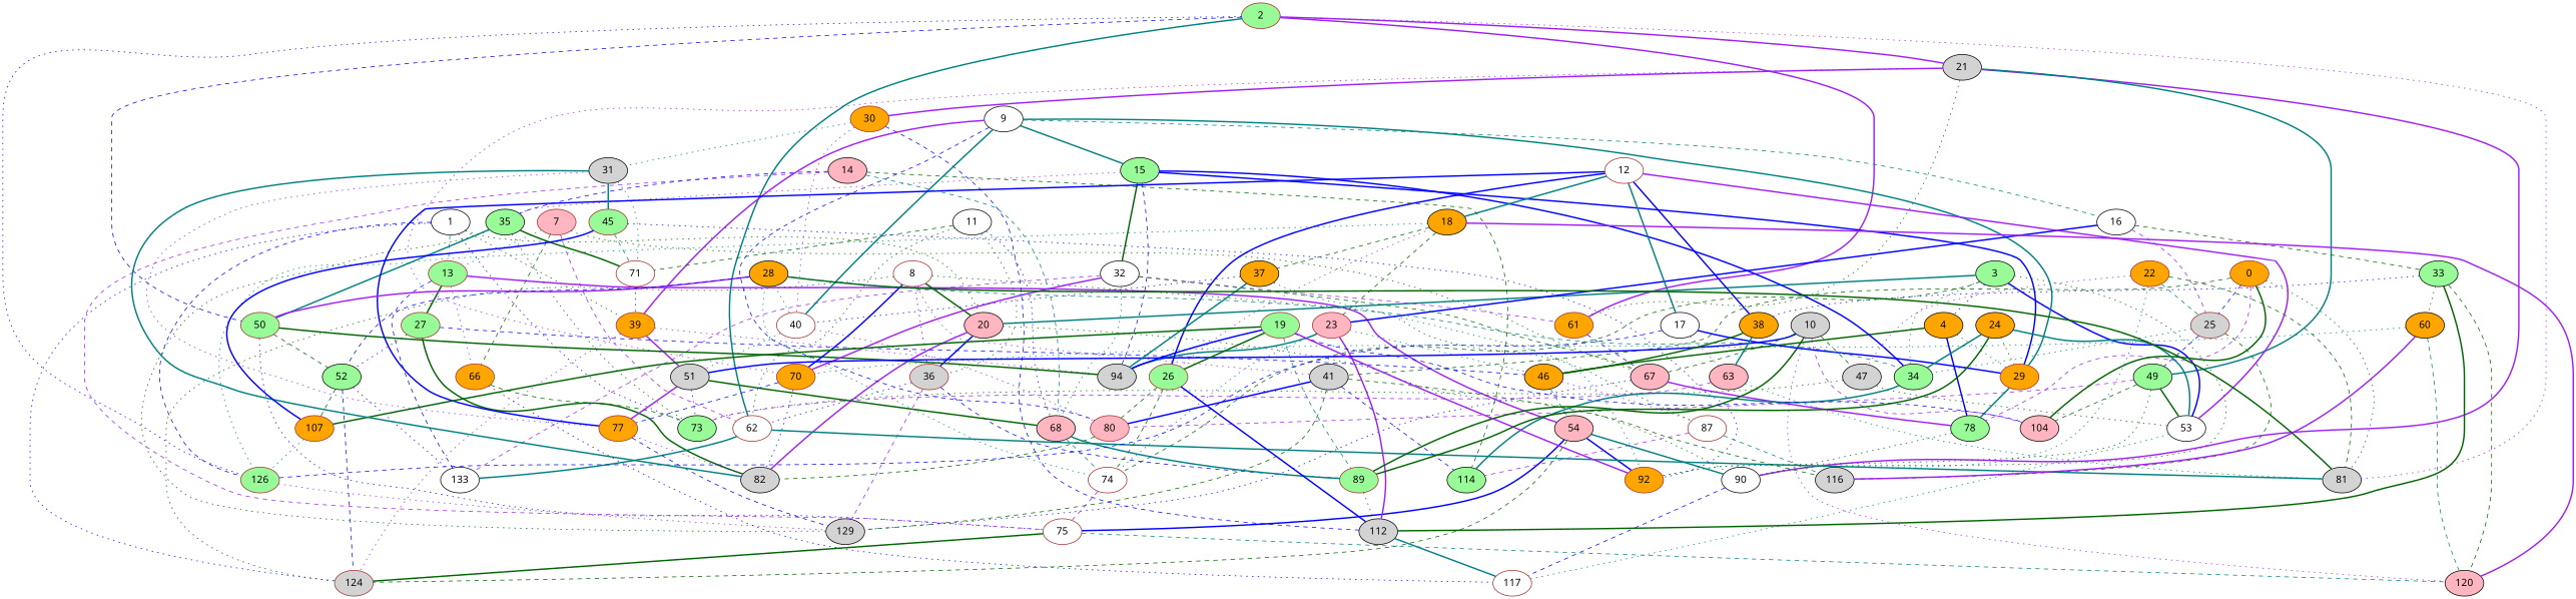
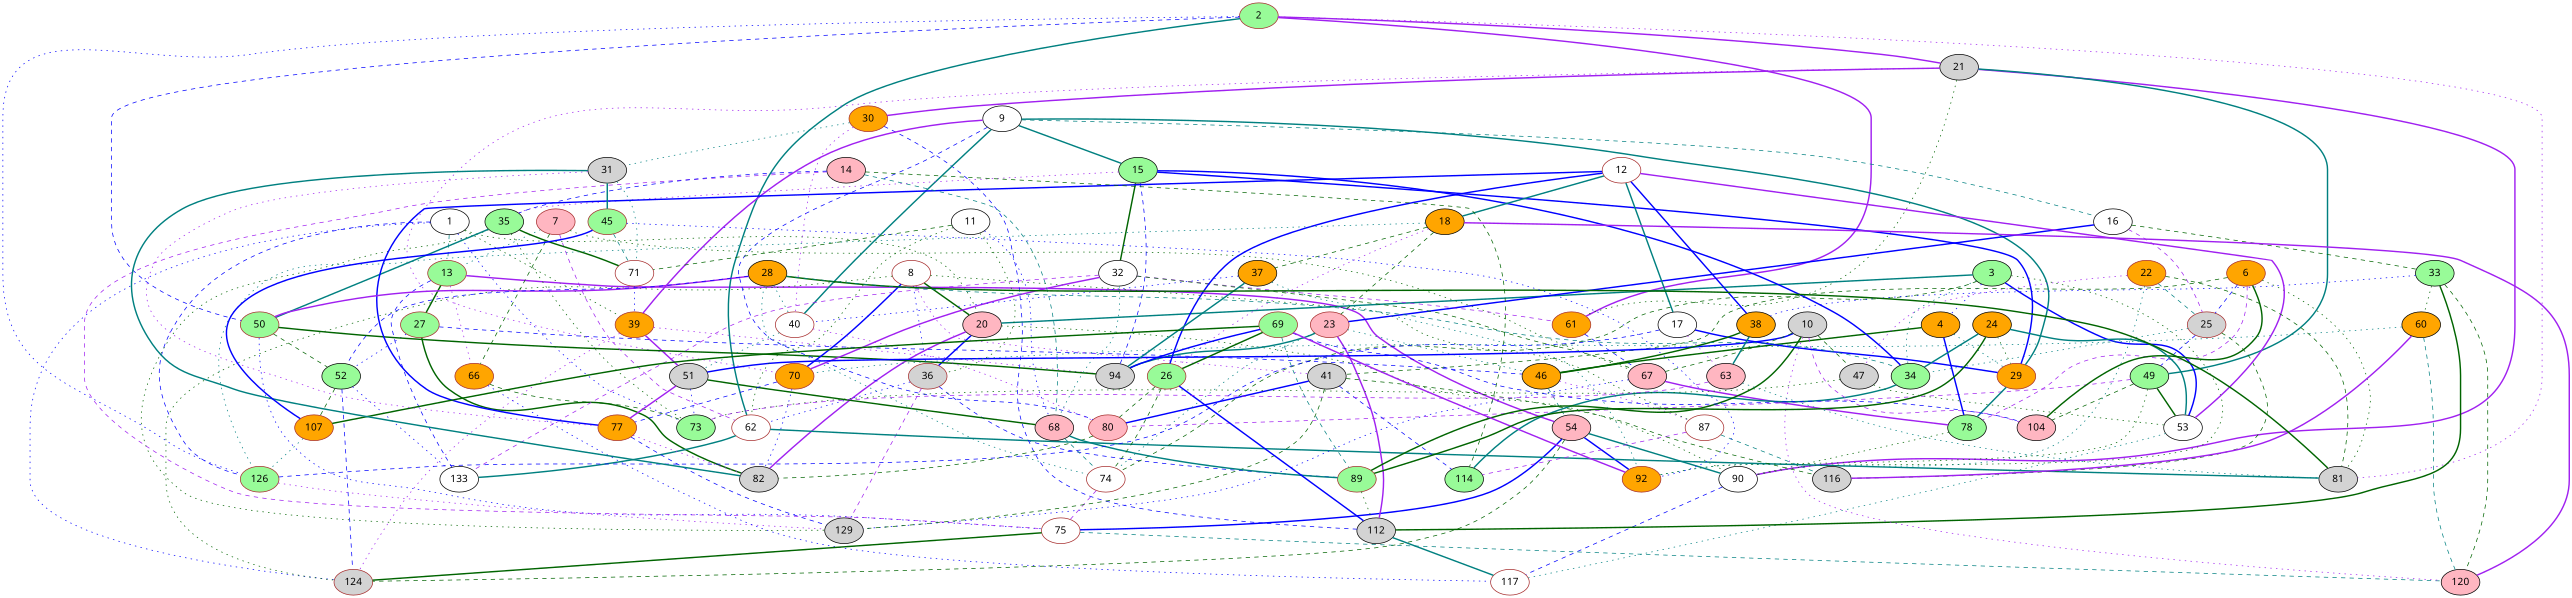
  graph {
    fontname="Noto Sans"
    node [color=black fillcolor=palegreen fontname="Noto Sans" style=filled]
    edge [color=darkgreen fontname="Noto Sans" style=bold]
    1 [fillcolor=white super="+111"]
    13 [color=brown super="+125"]
    20 [fillcolor=lightpink super="+93"]
    39 [color=brown fillcolor=orange super="+97"]
    73 [super="+96"]
    124 [color=brown fillcolor=lightgrey super="+138"]
    126 [color=brown super="+128"]
    66 [color=brown fillcolor=orange]
    27 [color=brown]
    54 [fillcolor=lightpink super="+108"]
    133 [fillcolor=white]
    90 [fillcolor=white super="+102"]
    36 [color=brown fillcolor=lightgrey super="+57"]
    82 [fillcolor=lightgrey super="+121"]
    51 [fillcolor=lightgrey super="+110"]
    94 [fillcolor=lightgrey super="+103"]
    129 [fillcolor=lightgrey super="+137"]
    2 [color=brown super="+42"]
    21 [fillcolor=lightgrey super="+44"]
    50 [color=brown super="+122"]
    61 [color=brown fillcolor=orange]
    62 [color=brown fillcolor=white super="+65"]
    81 [fillcolor=lightgrey super="+85"]
    70 [color=brown fillcolor=orange super="+105"]
    30 [color=brown fillcolor=orange]
    49 [super="+76"]
    75 [color=brown fillcolor=white super="+95"]
    52 [super="+55"]
    67 [fillcolor=lightpink super="+69"]
    3 [super="+5"]
    4 [fillcolor=orange]
    34 [super="+84"]
    53 [fillcolor=white super="+113"]
    74 [color=brown fillcolor=white super="+118"]
    29 [color=brown fillcolor=orange super="+119"]
    46 [fillcolor=orange super="+48"]
    78 [super="+123"]
    114
    117 [color=brown fillcolor=white]
    87 [color=brown fillcolor=white]
-   6 [color=brown fillcolor=orange super="+58" label=0]
+   6 [color=brown fillcolor=orange super="+58"]
    25 [color=brown fillcolor=lightgrey super="+101"]
    41 [fillcolor=lightgrey super="+79"]
    104 [fillcolor=lightpink]
    116 [fillcolor=lightgrey]
    80 [color=brown fillcolor=lightpink super="+99"]
    7 [color=brown fillcolor=lightpink]
    8 [color=brown fillcolor=white super="+98"]
    89 [color=brown super="+127"]
    77 [color=brown fillcolor=orange super="+100"]
    9 [fillcolor=white super="+109"]
    15 [super="+88"]
    16 [fillcolor=white]
    40 [color=brown fillcolor=white super="+91"]
    35 [super="+86"]
    32 [fillcolor=white super="+59"]
    23 [color=brown fillcolor=lightpink super="+131"]
    33 [super="+56"]
    10 [fillcolor=lightgrey super="+135"]
    47 [fillcolor=lightgrey]
    120 [fillcolor=lightpink super="+130"]
    68 [fillcolor=lightpink super="+136"]
    112 [fillcolor=lightgrey super="+115"]
    11 [fillcolor=white]
    71 [color=brown fillcolor=white]
    12 [color=brown fillcolor=white super="+134"]
    17 [fillcolor=white]
    18 [fillcolor=orange super="+72"]
    26 [color=brown super="+64"]
    38 [fillcolor=orange]
    63 [fillcolor=lightpink]
    37 [fillcolor=orange]
    92 [color=brown fillcolor=orange super="+106"]
    14 [fillcolor=lightpink]
    60 [fillcolor=orange]
-   19 [color=brown super="+132"]
+   19 [color=brown super="+132" label=69]
    107 [color=brown fillcolor=orange]
    31 [fillcolor=lightgrey super="+43"]
    22 [color=brown fillcolor=orange]
    24 [fillcolor=orange]
    28 [fillcolor=orange super="+83"]
    45 [color=brown]
    1 -- 13 [color=teal style=dashed]
    1 -- 20 [style=dotted]
    1 -- 39 [style=dotted]
    1 -- 73 [color=blue style=dotted]
    1 -- 124 [color=blue style=dotted]
    1 -- 126 [color=blue style=dashed]
    13 -- 66 [color=purple style=dotted]
    13 -- 27
    13 -- 54 [color=purple]
    13 -- 133 [color=blue style=dashed]
    20 -- 90 [style=dotted]
    20 -- 36 [color=blue]
    20 -- 82 [color=purple]
    39 -- 124 [color=purple style=dotted]
    39 -- 51 [color=purple]
    39 -- 94 [color=purple style=dotted]
    126 -- 129 [color=purple style=dotted]
    66 -- 73 [style=dashed]
    66 -- 117 [color=blue style=dotted]
    27 -- 82
    27 -- 52 [color=blue style=dotted]
    27 -- 46 [color=blue style=dashed]
    54 -- 124 [style=dashed]
    54 -- 90 [color=teal]
    54 -- 75 [color=blue]
    54 -- 92 [color=blue]
    90 -- 117 [color=blue style=dashed]
    36 -- 129 [color=purple style=dashed]
    36 -- 62 [color=blue style=dotted]
    36 -- 89 [color=blue style=dashed]
    51 -- 73 [color=blue style=dotted]
    51 -- 77 [color=purple]
    51 -- 68
    2 -- 126 [color=blue style=dotted]
    2 -- 21 [color=purple]
    2 -- 50 [color=blue style=dashed]
    2 -- 61 [color=purple]
    2 -- 62 [color=teal]
    2 -- 81 [color=purple style=dotted]
    21 -- 90 [color=purple]
    21 -- 61 [style=dotted]
    21 -- 70 [color=purple style=dotted]
    21 -- 30 [color=purple]
    21 -- 49 [color=teal]
    50 -- 94
    50 -- 75 [color=blue style=dotted]
    50 -- 52 [style=dashed]
    61 -- 67 [color=blue style=dashed]
    62 -- 133 [color=teal]
    62 -- 81 [color=teal]
    70 -- 82 [color=blue style=dotted]
    70 -- 77 [color=blue style=dashed]
    30 -- 40 [color=purple style=dotted]
    30 -- 112 [color=blue style=dashed]
    30 -- 31 [color=teal style=dotted]
    49 -- 53
    49 -- 104 [style=dashed]
    49 -- 80 [color=purple style=dashed]
    49 -- 92 [style=dotted]
    75 -- 124
    75 -- 120 [color=teal style=dashed]
    52 -- 124 [color=blue style=dashed]
    52 -- 133 [color=blue style=dotted]
    52 -- 107 [style=dashed]
    67 -- 129 [color=blue style=dotted]
    67 -- 78 [color=purple]
    3 -- 20 [color=teal]
    3 -- 90 [style=dotted]
    3 -- 4 [color=blue style=dotted]
    3 -- 34 [color=teal style=dotted]
    3 -- 53 [color=blue]
    3 -- 74 [style=dashed]
    4 -- 29 [color=teal style=dotted]
    4 -- 46
    4 -- 78 [color=blue]
    34 -- 114 [color=teal]
    53 -- 117 [color=teal style=dotted]
    74 -- 75 [color=purple style=dashed]
    29 -- 78 [color=teal]
    46 -- 54 [color=teal style=dashed]
    46 -- 87 [color=purple style=dotted]
    78 -- 90 [style=dotted]
    87 -- 114 [color=purple style=dashed]
    87 -- 116 [color=teal style=dashed]
    6 -- 81 [style=dotted]
    6 -- 78 [color=purple style=dashed weight=2]
    6 -- 25 [color=blue style=dashed]
    6 -- 41 [style=dashed]
    6 -- 104
    25 -- 49 [color=blue style=dashed]
    25 -- 34 [color=teal style=dotted]
    25 -- 116 [style=dashed]
    41 -- 129 [style=dashed]
    41 -- 114 [color=blue style=dashed]
    41 -- 116 [style=dashed]
    41 -- 80 [color=blue]
    80 -- 82 [style=dashed]
    7 -- 13 [color=teal style=dotted]
    7 -- 66 [style=dashed]
    7 -- 62 [color=purple style=dashed]
    7 -- 67 [style=dotted]
    8 -- 20
    8 -- 124 [style=dotted]
    8 -- 36 [color=blue style=dotted]
    8 -- 70 [color=blue]
    8 -- 87 [style=dotted]
    8 -- 41 [color=purple style=dotted]
    89 -- 112 [style=dotted]
    77 -- 82 [color=purple style=dotted]
    77 -- 129 [color=blue style=dashed]
    9 -- 39 [color=purple]
    9 -- 29 [color=teal]
    9 -- 80 [color=blue style=dashed]
    9 -- 15 [color=teal]
    9 -- 16 [color=teal style=dashed]
    9 -- 40 [color=teal]
    15 -- 94 [color=blue style=dashed]
    15 -- 34 [color=blue]
    15 -- 29 [color=blue]
    15 -- 35 [color=purple style=dotted]
    15 -- 32
    16 -- 25 [color=purple style=dashed]
    16 -- 23 [color=blue]
    16 -- 33 [style=dashed]
    40 -- 51 [color=teal style=dotted]
    40 -- 80 [color=purple style=dotted]
    35 -- 73 [style=dotted]
    35 -- 129 [style=dotted]
    35 -- 50 [color=teal]
    35 -- 71
    32 -- 133 [color=purple style=dashed]
    32 -- 61 [color=purple style=dashed]
    32 -- 70 [color=purple]
    32 -- 67 [style=dashed]
    32 -- 68 [color=teal style=dotted]
    23 -- 94 [color=teal]
    23 -- 74 [color=teal style=dotted]
    23 -- 46 [color=teal style=dotted]
    23 -- 112 [color=purple]
    33 -- 120 [style=dashed weight=2]
    33 -- 112
    33 -- 38 [color=blue style=dotted]
    33 -- 60 [style=dotted]
    10 -- 51 [color=blue]
    10 -- 67 [style=dashed]
    10 -- 104 [color=purple style=dashed]
    10 -- 89
    10 -- 47 [style=dashed]
    10 -- 120 [color=purple style=dotted]
    47 -- 73 [style=dotted]
    47 -- 53 [style=dotted]
    68 -- 74 [color=teal style=dashed]
    68 -- 89 [color=teal]
    112 -- 117 [color=teal]
    11 -- 36 [style=dotted]
    11 -- 62 [style=dotted]
    11 -- 68 [color=blue style=dotted]
    11 -- 71 [style=dashed]
    71 -- 39 [color=blue style=dotted]
    12 -- 53 [color=purple]
    12 -- 77 [color=blue]
    12 -- 17 [color=teal]
    12 -- 18 [color=teal]
    12 -- 26 [color=blue]
    12 -- 38 [color=blue]
    17 -- 126 [color=blue style=dashed]
    17 -- 29 [color=blue]
    17 -- 63 [color=purple style=dotted]
    18 -- 126 [color=teal style=dotted]
    18 -- 23 [style=dashed]
    18 -- 120 [color=purple]
    18 -- 26 [color=purple style=dotted]
    18 -- 37 [style=dashed]
    26 -- 74 [style=dashed]
    26 -- 80 [style=dashed]
    26 -- 112 [color=blue]
    38 -- 46
    38 -- 63 [color=teal]
    63 -- 73 [color=purple style=dashed]
    63 -- 81 [color=teal style=dotted]
    37 -- 94 [color=teal]
    37 -- 40 [color=blue style=dotted]
    37 -- 92 [color=teal style=dotted]
    14 -- 75 [color=purple style=dashed]
    14 -- 114 [style=dashed]
    14 -- 35 [color=blue style=dashed]
    14 -- 68 [color=teal style=dashed]
    60 -- 70 [color=teal style=dotted]
    60 -- 116 [color=purple]
    60 -- 120 [color=teal style=dashed]
    19 -- 94 [color=blue]
    19 -- 104 [color=blue style=dashed]
    19 -- 89 [color=teal style=dashed]
    19 -- 26
    19 -- 92 [color=purple]
    19 -- 107
    107 -- 126 [color=teal style=dotted]
    31 -- 82 [color=teal]
    31 -- 77 [color=purple style=dotted]
    31 -- 71 [color=teal style=dotted]
    31 -- 45 [color=teal]
    22 -- 81 [style=dashed]
    22 -- 25 [color=teal style=dashed]
    22 -- 47 [color=purple style=dotted]
    22 -- 92 [color=teal style=dotted]
    24 -- 34 [color=teal]
    24 -- 53 [color=teal]
    24 -- 29 [style=dotted]
    24 -- 89
    28 -- 50 [color=purple]
    28 -- 81
    28 -- 52 [color=blue style=dashed]
    28 -- 34 [color=teal style=dashed]
    28 -- 74 [color=teal style=dotted]
    28 -- 40 [color=teal style=dotted]
    45 -- 71 [color=teal style=dashed]
    45 -- 92 [color=blue style=dotted]
    45 -- 107 [color=blue]
  }
